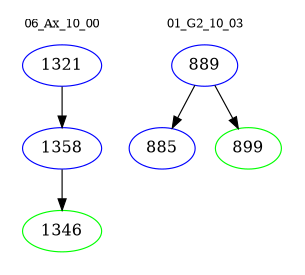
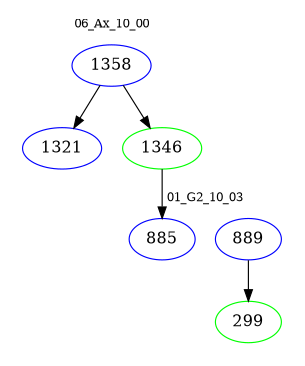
  digraph {
    node [color=blue]
    edge [color=black]
    n1 [label=1358]
    n2 [label=1321]
    n3 [color=green label=1346]
    n4 [label=889]
    n5 [label=885]
-   n6 [color=green label=899]
+   n6 [color=green label=299]
    subgraph cluster_1 {
      color=white
      fontsize=10
      label="06_Ax_10_00"
      n1
      n2
      n3
    }
    subgraph cluster_2 {
      color=white
      fontsize=10
      label="01_G2_10_03"
      n4
      n5
      n6
    }
-   n2 -> n1
+   n1 -> n2
    n1 -> n3
-   n4 -> n5
+   n3 -> n5
    n4 -> n6
  }
